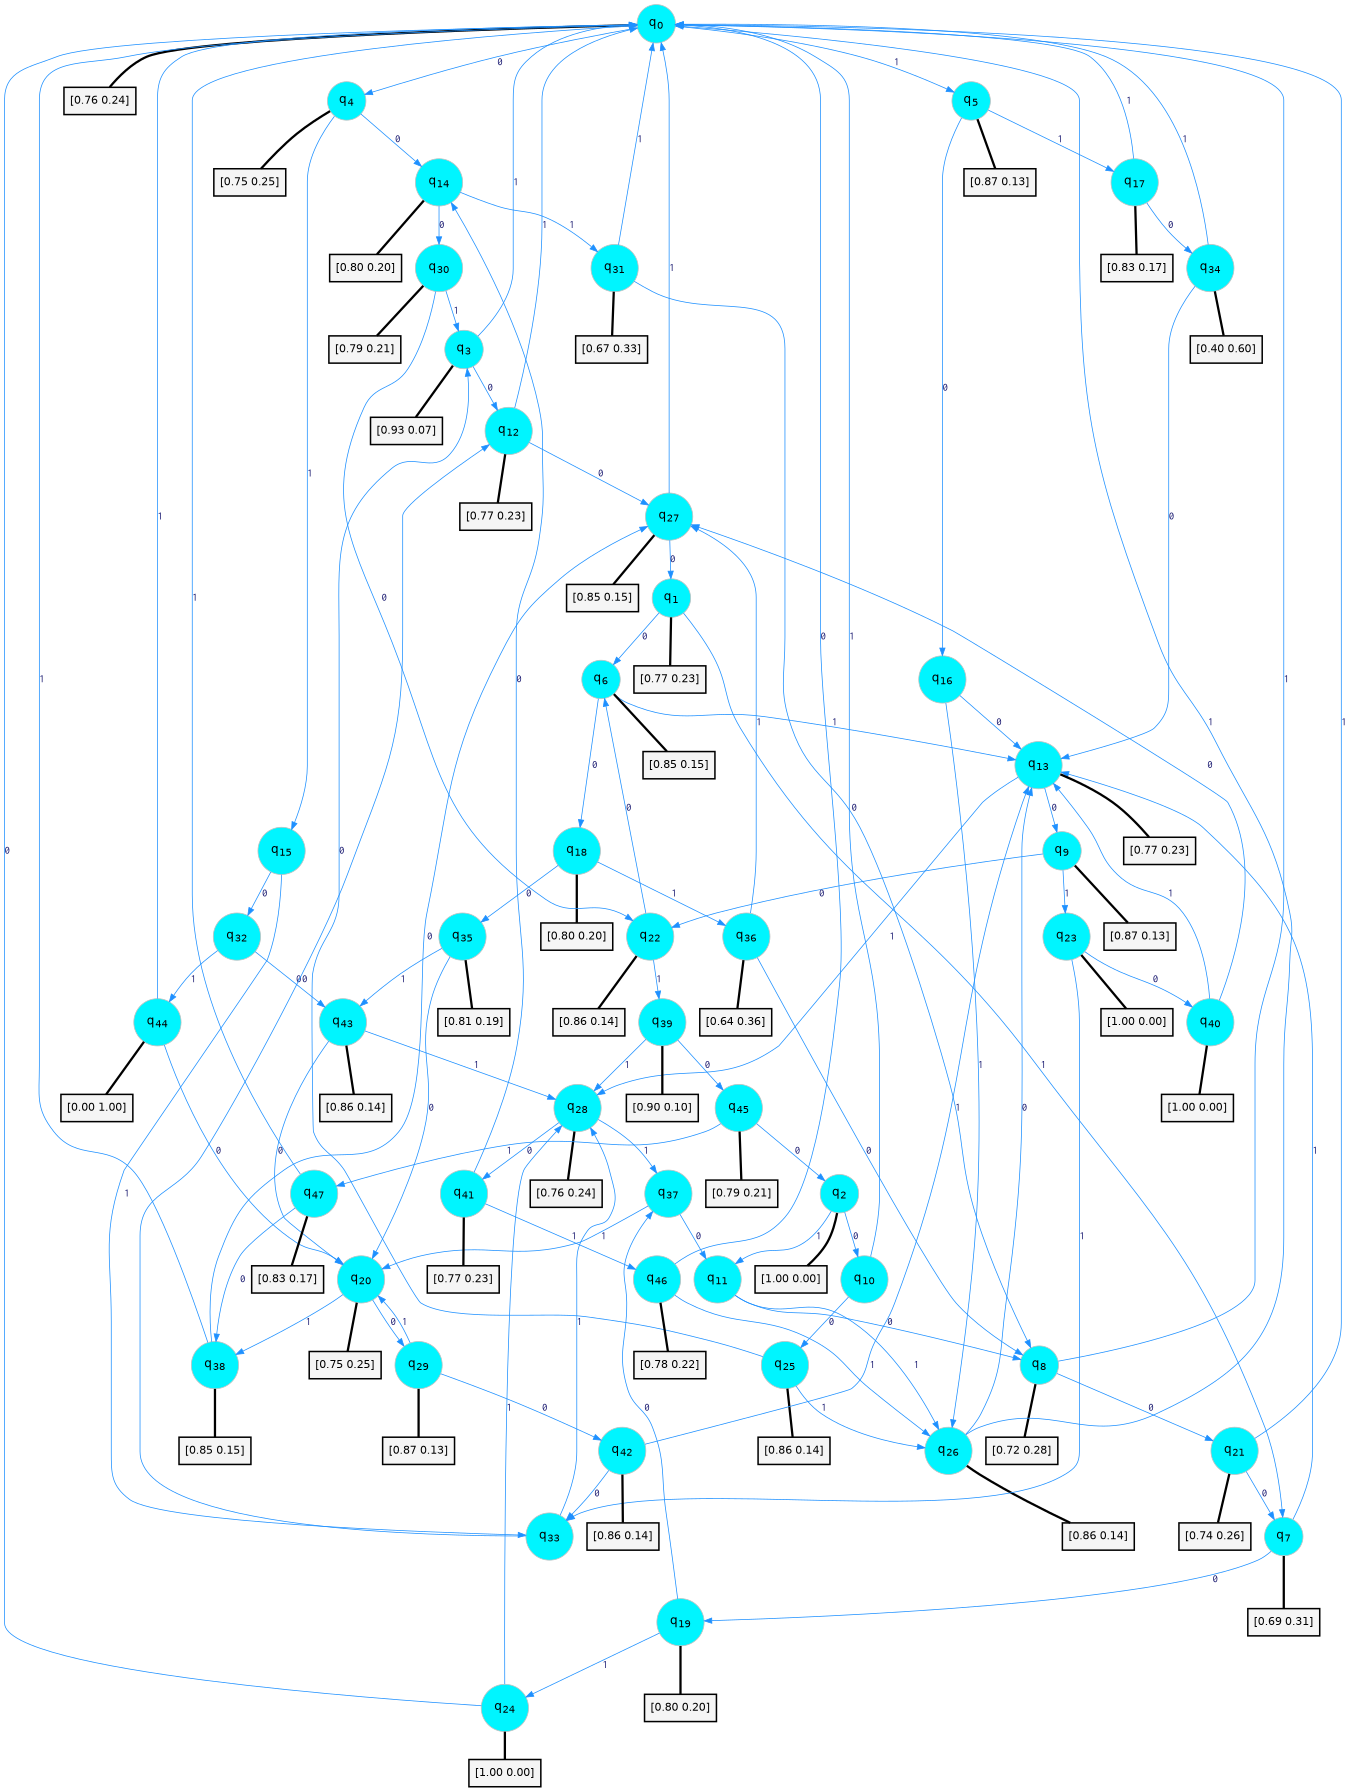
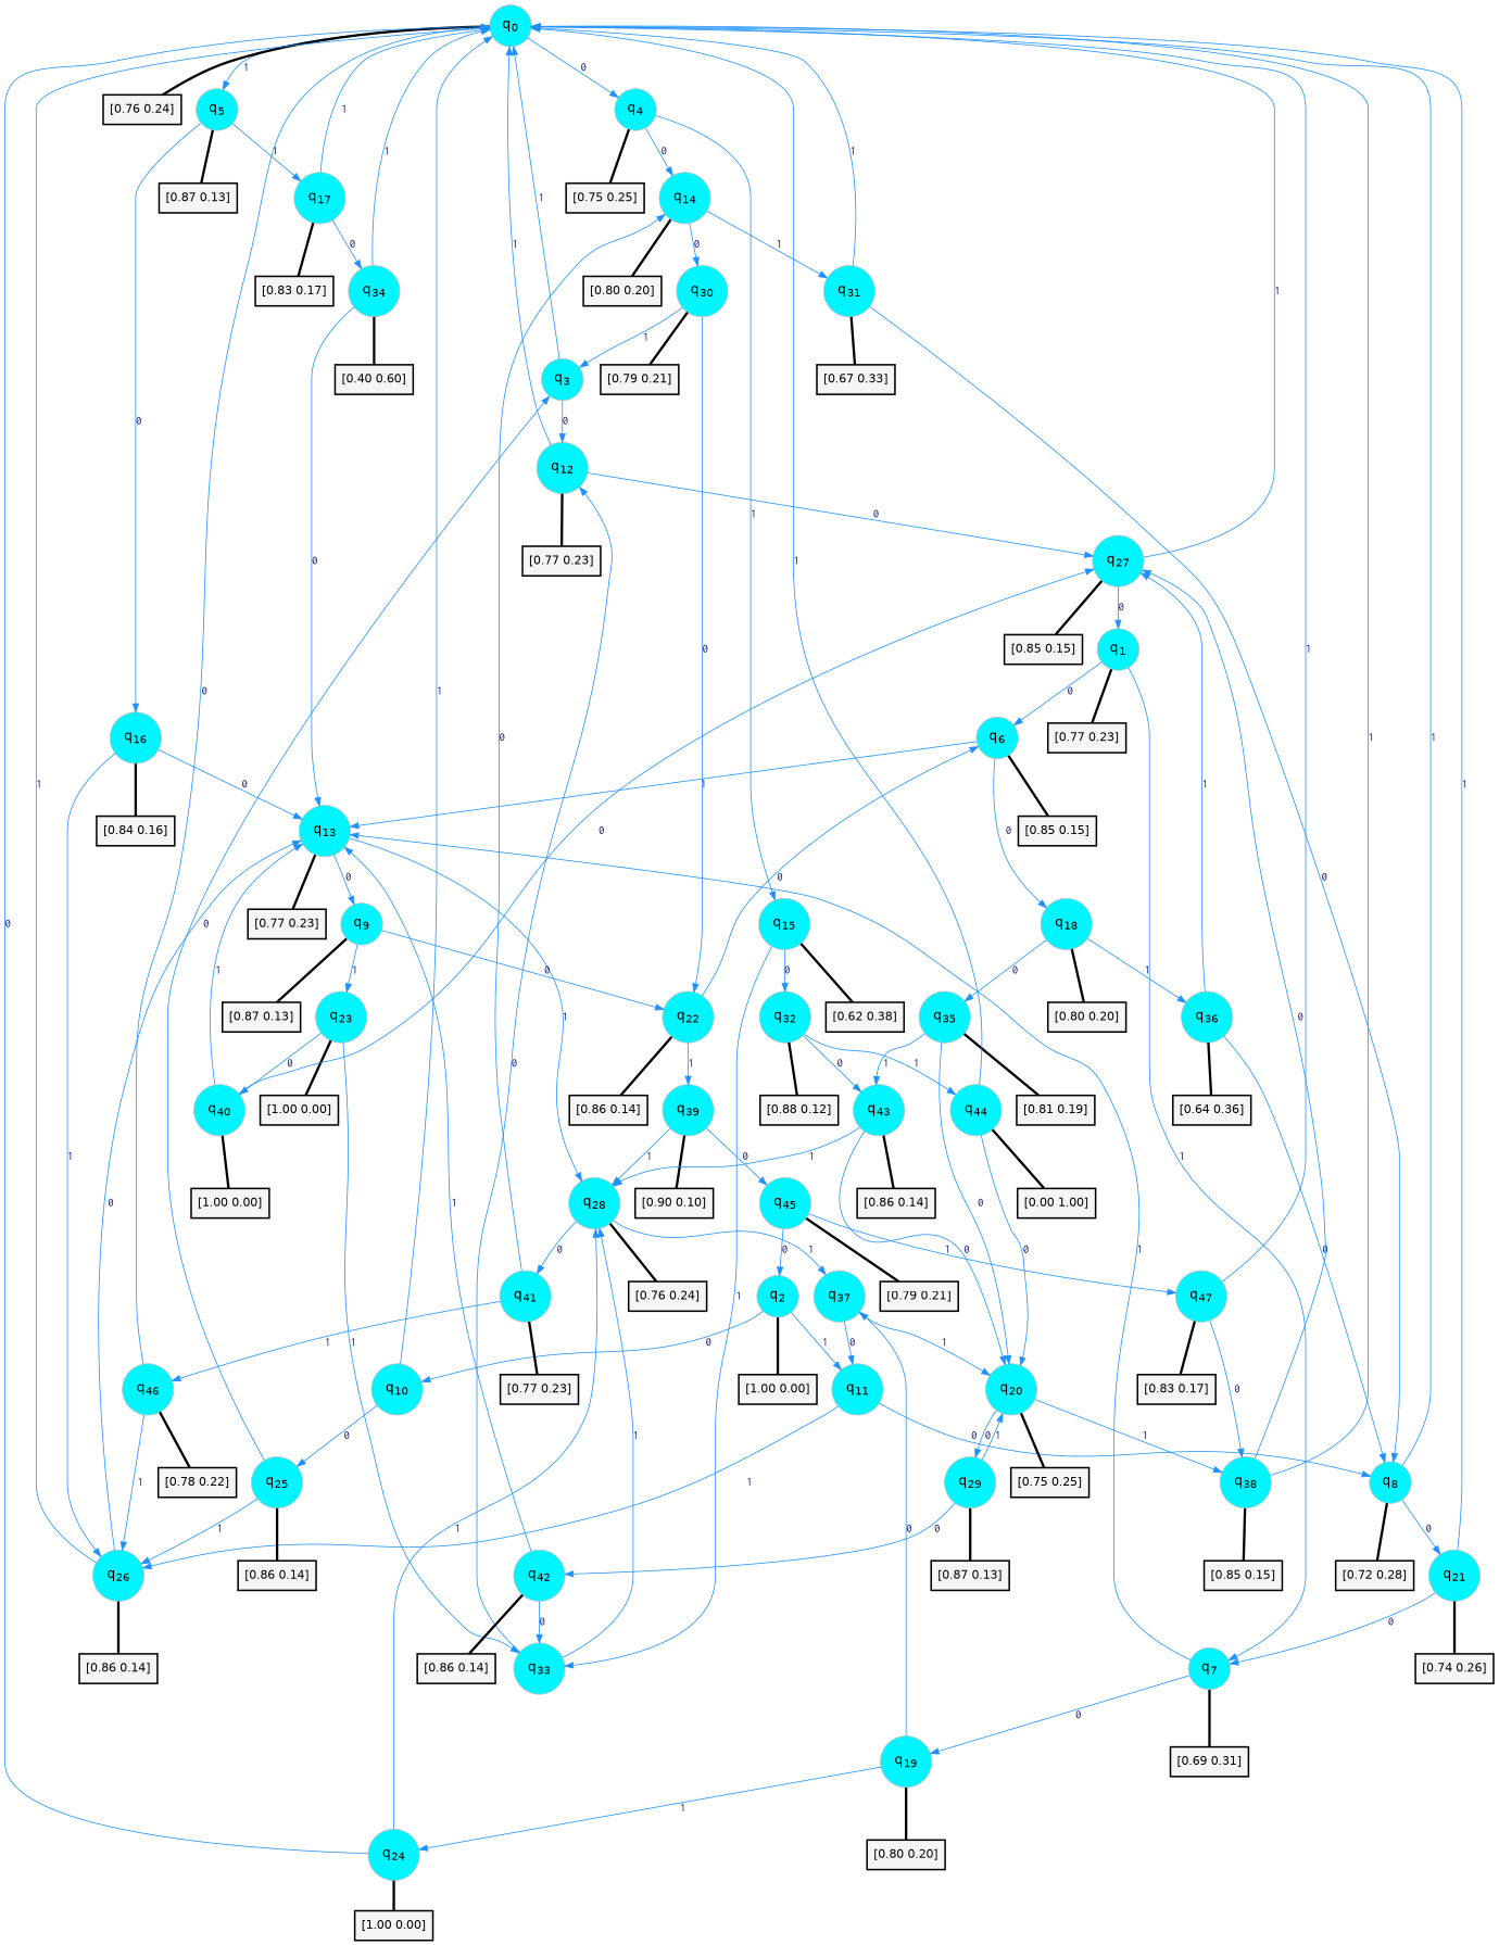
  digraph {
    rankdir=TD
    node [color=gray fillcolor=turquoise1 fontcolor=black fontname=Helvetica fontsize=16 fontweight=bold shape=circle style=filled]
    edge [arrowsize=1 color=dodgerblue1 fontcolor=midnightblue fontname=courier fontweight=bold penwidth=1 style=solid weight=20]
    n1 [label=<q<SUB>0</SUB>>]
    n2 [label=<q<SUB>4</SUB>>]
    n3 [label=<q<SUB>5</SUB>>]
    n4 [color=black fillcolor=whitesmoke fontsize=14 label="[0.76 0.24]" penwidth=2 shape=box]
    n5 [label=<q<SUB>14</SUB>>]
    n6 [label=<q<SUB>15</SUB>>]
    n7 [color=black fillcolor=whitesmoke fontsize=14 label="[0.75 0.25]" penwidth=2 shape=box]
    n8 [label=<q<SUB>16</SUB>>]
    n9 [label=<q<SUB>17</SUB>>]
    n10 [color=black fillcolor=whitesmoke fontsize=14 label="[0.87 0.13]" penwidth=2 shape=box]
    n11 [label=<q<SUB>1</SUB>>]
    n12 [label=<q<SUB>6</SUB>>]
    n13 [label=<q<SUB>7</SUB>>]
    n14 [color=black fillcolor=whitesmoke fontsize=14 label="[0.77 0.23]" penwidth=2 shape=box]
    n15 [label=<q<SUB>13</SUB>>]
    n16 [label=<q<SUB>18</SUB>>]
    n17 [color=black fillcolor=whitesmoke fontsize=14 label="[0.85 0.15]" penwidth=2 shape=box]
    n18 [label=<q<SUB>19</SUB>>]
    n19 [color=black fillcolor=whitesmoke fontsize=14 label="[0.69 0.31]" penwidth=2 shape=box]
    n20 [label=<q<SUB>2</SUB>>]
    n21 [label=<q<SUB>10</SUB>>]
    n22 [label=<q<SUB>11</SUB>>]
    n23 [color=black fillcolor=whitesmoke fontsize=14 label="[1.00 0.00]" penwidth=2 shape=box]
    n24 [label=<q<SUB>25</SUB>>]
    n25 [label=<q<SUB>8</SUB>>]
    n26 [label=<q<SUB>26</SUB>>]
    n27 [label=<q<SUB>3</SUB>>]
    n28 [label=<q<SUB>12</SUB>>]
-   n29 [color=black fillcolor=whitesmoke fontsize=14 label="[0.93 0.07]" penwidth=2 shape=box]
    n30 [label=<q<SUB>27</SUB>>]
    n31 [color=black fillcolor=whitesmoke fontsize=14 label="[0.77 0.23]" penwidth=2 shape=box]
    n32 [label=<q<SUB>30</SUB>>]
    n33 [label=<q<SUB>31</SUB>>]
    n34 [color=black fillcolor=whitesmoke fontsize=14 label="[0.80 0.20]" penwidth=2 shape=box]
    n35 [label=<q<SUB>32</SUB>>]
    n36 [label=<q<SUB>33</SUB>>]
+   n37 [color=black fillcolor=whitesmoke fontsize=14 label="[0.62 0.38]" penwidth=2 shape=box]
+   n38 [color=black fillcolor=whitesmoke fontsize=14 label="[0.84 0.16]" penwidth=2 shape=box]
    n39 [label=<q<SUB>34</SUB>>]
    n40 [color=black fillcolor=whitesmoke fontsize=14 label="[0.83 0.17]" penwidth=2 shape=box]
    n41 [label=<q<SUB>9</SUB>>]
    n42 [label=<q<SUB>28</SUB>>]
    n43 [color=black fillcolor=whitesmoke fontsize=14 label="[0.77 0.23]" penwidth=2 shape=box]
    n44 [label=<q<SUB>35</SUB>>]
    n45 [label=<q<SUB>36</SUB>>]
    n46 [color=black fillcolor=whitesmoke fontsize=14 label="[0.80 0.20]" penwidth=2 shape=box]
    n47 [label=<q<SUB>24</SUB>>]
    n48 [label=<q<SUB>37</SUB>>]
    n49 [color=black fillcolor=whitesmoke fontsize=14 label="[0.80 0.20]" penwidth=2 shape=box]
    n50 [label=<q<SUB>21</SUB>>]
    n51 [color=black fillcolor=whitesmoke fontsize=14 label="[0.72 0.28]" penwidth=2 shape=box]
    n52 [color=black fillcolor=whitesmoke fontsize=14 label="[0.74 0.26]" penwidth=2 shape=box]
    n53 [label=<q<SUB>22</SUB>>]
    n54 [label=<q<SUB>23</SUB>>]
    n55 [color=black fillcolor=whitesmoke fontsize=14 label="[0.87 0.13]" penwidth=2 shape=box]
    n56 [label=<q<SUB>39</SUB>>]
    n57 [color=black fillcolor=whitesmoke fontsize=14 label="[0.86 0.14]" penwidth=2 shape=box]
    n58 [label=<q<SUB>40</SUB>>]
    n59 [color=black fillcolor=whitesmoke fontsize=14 label="[1.00 0.00]" penwidth=2 shape=box]
    n60 [color=black fillcolor=whitesmoke fontsize=14 label="[0.86 0.14]" penwidth=2 shape=box]
    n61 [color=black fillcolor=whitesmoke fontsize=14 label="[0.86 0.14]" penwidth=2 shape=box]
    n62 [color=black fillcolor=whitesmoke fontsize=14 label="[0.85 0.15]" penwidth=2 shape=box]
    n63 [label=<q<SUB>41</SUB>>]
    n64 [color=black fillcolor=whitesmoke fontsize=14 label="[0.76 0.24]" penwidth=2 shape=box]
    n65 [color=black fillcolor=whitesmoke fontsize=14 label="[0.79 0.21]" penwidth=2 shape=box]
    n66 [color=black fillcolor=whitesmoke fontsize=14 label="[0.67 0.33]" penwidth=2 shape=box]
    n67 [label=<q<SUB>43</SUB>>]
    n68 [label=<q<SUB>44</SUB>>]
+   n69 [color=black fillcolor=whitesmoke fontsize=14 label="[0.88 0.12]" penwidth=2 shape=box]
    n70 [color=black fillcolor=whitesmoke fontsize=14 label="[0.40 0.60]" penwidth=2 shape=box]
    n71 [label=<q<SUB>20</SUB>>]
    n72 [color=black fillcolor=whitesmoke fontsize=14 label="[0.81 0.19]" penwidth=2 shape=box]
    n73 [color=black fillcolor=whitesmoke fontsize=14 label="[0.64 0.36]" penwidth=2 shape=box]
    n74 [color=black fillcolor=whitesmoke fontsize=14 label="[1.00 0.00]" penwidth=2 shape=box]
    n75 [label=<q<SUB>29</SUB>>]
    n76 [label=<q<SUB>38</SUB>>]
    n77 [color=black fillcolor=whitesmoke fontsize=14 label="[0.75 0.25]" penwidth=2 shape=box]
    n78 [label=<q<SUB>42</SUB>>]
    n79 [color=black fillcolor=whitesmoke fontsize=14 label="[0.87 0.13]" penwidth=2 shape=box]
    n80 [color=black fillcolor=whitesmoke fontsize=14 label="[0.85 0.15]" penwidth=2 shape=box]
    n81 [label=<q<SUB>45</SUB>>]
    n82 [color=black fillcolor=whitesmoke fontsize=14 label="[0.90 0.10]" penwidth=2 shape=box]
    n83 [color=black fillcolor=whitesmoke fontsize=14 label="[1.00 0.00]" penwidth=2 shape=box]
    n84 [label=<q<SUB>46</SUB>>]
    n85 [color=black fillcolor=whitesmoke fontsize=14 label="[0.77 0.23]" penwidth=2 shape=box]
    n86 [color=black fillcolor=whitesmoke fontsize=14 label="[0.86 0.14]" penwidth=2 shape=box]
    n87 [color=black fillcolor=whitesmoke fontsize=14 label="[0.86 0.14]" penwidth=2 shape=box]
    n88 [color=black fillcolor=whitesmoke fontsize=14 label="[0.00 1.00]" penwidth=2 shape=box]
    n89 [label=<q<SUB>47</SUB>>]
    n90 [color=black fillcolor=whitesmoke fontsize=14 label="[0.79 0.21]" penwidth=2 shape=box]
    n91 [color=black fillcolor=whitesmoke fontsize=14 label="[0.78 0.22]" penwidth=2 shape=box]
    n92 [color=black fillcolor=whitesmoke fontsize=14 label="[0.83 0.17]" penwidth=2 shape=box]
    n1 -> n2 [label=0]
    n1 -> n3 [label=1]
    n1 -> n4 [arrowhead=none color=black penwidth=3]
    n2 -> n5 [label=0]
    n2 -> n6 [label=1]
    n2 -> n7 [arrowhead=none color=black penwidth=3]
    n3 -> n8 [label=0]
    n3 -> n9 [label=1]
    n3 -> n10 [arrowhead=none color=black penwidth=3]
    n5 -> n32 [label=0]
    n5 -> n33 [label=1]
    n5 -> n34 [arrowhead=none color=black penwidth=3]
    n6 -> n35 [label=0]
    n6 -> n36 [label=1]
+   n6 -> n37 [arrowhead=none color=black penwidth=3]
    n8 -> n15 [label=0]
    n8 -> n26 [label=1]
+   n8 -> n38 [arrowhead=none color=black penwidth=3]
    n9 -> n1 [label=1]
    n9 -> n39 [label=0]
    n9 -> n40 [arrowhead=none color=black penwidth=3]
    n11 -> n12 [label=0]
    n11 -> n13 [label=1]
    n11 -> n14 [arrowhead=none color=black penwidth=3]
    n12 -> n15 [label=1]
    n12 -> n16 [label=0]
    n12 -> n17 [arrowhead=none color=black penwidth=3]
    n13 -> n15 [label=1]
    n13 -> n18 [label=0]
    n13 -> n19 [arrowhead=none color=black penwidth=3]
    n15 -> n41 [label=0]
    n15 -> n42 [label=1]
    n15 -> n43 [arrowhead=none color=black penwidth=3]
    n16 -> n44 [label=0]
    n16 -> n45 [label=1]
    n16 -> n46 [arrowhead=none color=black penwidth=3]
    n18 -> n47 [label=1]
    n18 -> n48 [label=0]
    n18 -> n49 [arrowhead=none color=black penwidth=3]
    n20 -> n21 [label=0]
    n20 -> n22 [label=1]
    n20 -> n23 [arrowhead=none color=black penwidth=3]
    n21 -> n1 [label=1]
    n21 -> n24 [label=0]
    n22 -> n25 [label=0]
    n22 -> n26 [label=1]
    n24 -> n26 [label=1]
    n24 -> n27 [label=0]
    n24 -> n60 [arrowhead=none color=black penwidth=3]
    n25 -> n1 [label=1]
    n25 -> n50 [label=0]
    n25 -> n51 [arrowhead=none color=black penwidth=3]
    n26 -> n1 [label=1]
    n26 -> n15 [label=0]
    n26 -> n61 [arrowhead=none color=black penwidth=3]
    n27 -> n1 [label=1]
    n27 -> n28 [label=0]
-   n27 -> n29 [arrowhead=none color=black penwidth=3]
    n28 -> n1 [label=1]
    n28 -> n30 [label=0]
    n28 -> n31 [arrowhead=none color=black penwidth=3]
    n30 -> n1 [label=1]
    n30 -> n11 [label=0]
    n30 -> n62 [arrowhead=none color=black penwidth=3]
    n32 -> n27 [label=1]
    n32 -> n53 [label=0]
    n32 -> n65 [arrowhead=none color=black penwidth=3]
    n33 -> n1 [label=1]
    n33 -> n25 [label=0]
    n33 -> n66 [arrowhead=none color=black penwidth=3]
    n35 -> n67 [label=0]
    n35 -> n68 [label=1]
+   n35 -> n69 [arrowhead=none color=black penwidth=3]
    n36 -> n28 [label=0]
    n36 -> n42 [label=1]
    n39 -> n1 [label=1]
    n39 -> n15 [label=0]
    n39 -> n70 [arrowhead=none color=black penwidth=3]
    n41 -> n53 [label=0]
    n41 -> n54 [label=1]
    n41 -> n55 [arrowhead=none color=black penwidth=3]
    n42 -> n48 [label=1]
    n42 -> n63 [label=0]
    n42 -> n64 [arrowhead=none color=black penwidth=3]
    n44 -> n67 [label=1]
    n44 -> n71 [label=0]
    n44 -> n72 [arrowhead=none color=black penwidth=3]
    n45 -> n25 [label=0]
    n45 -> n30 [label=1]
    n45 -> n73 [arrowhead=none color=black penwidth=3]
    n47 -> n1 [label=0]
    n47 -> n42 [label=1]
    n47 -> n74 [arrowhead=none color=black penwidth=3]
    n48 -> n22 [label=0]
    n48 -> n71 [label=1]
    n50 -> n1 [label=1]
    n50 -> n13 [label=0]
    n50 -> n52 [arrowhead=none color=black penwidth=3]
    n53 -> n12 [label=0]
    n53 -> n56 [label=1]
    n53 -> n57 [arrowhead=none color=black penwidth=3]
    n54 -> n36 [label=1]
    n54 -> n58 [label=0]
    n54 -> n59 [arrowhead=none color=black penwidth=3]
    n56 -> n42 [label=1]
    n56 -> n81 [label=0]
    n56 -> n82 [arrowhead=none color=black penwidth=3]
    n58 -> n15 [label=1]
    n58 -> n30 [label=0]
    n58 -> n83 [arrowhead=none color=black penwidth=3]
    n63 -> n5 [label=0]
    n63 -> n84 [label=1]
    n63 -> n85 [arrowhead=none color=black penwidth=3]
    n67 -> n42 [label=1]
    n67 -> n71 [label=0]
    n67 -> n87 [arrowhead=none color=black penwidth=3]
    n68 -> n1 [label=1]
    n68 -> n71 [label=0]
    n68 -> n88 [arrowhead=none color=black penwidth=3]
    n71 -> n75 [label=0]
    n71 -> n76 [label=1]
    n71 -> n77 [arrowhead=none color=black penwidth=3]
    n75 -> n71 [label=1]
    n75 -> n78 [label=0]
    n75 -> n79 [arrowhead=none color=black penwidth=3]
    n76 -> n1 [label=1]
    n76 -> n30 [label=0]
    n76 -> n80 [arrowhead=none color=black penwidth=3]
    n78 -> n15 [label=1]
    n78 -> n36 [label=0]
    n78 -> n86 [arrowhead=none color=black penwidth=3]
    n81 -> n20 [label=0]
    n81 -> n89 [label=1]
    n81 -> n90 [arrowhead=none color=black penwidth=3]
    n84 -> n1 [label=0]
    n84 -> n26 [label=1]
    n84 -> n91 [arrowhead=none color=black penwidth=3]
    n89 -> n1 [label=1]
    n89 -> n76 [label=0]
    n89 -> n92 [arrowhead=none color=black penwidth=3]
  }
